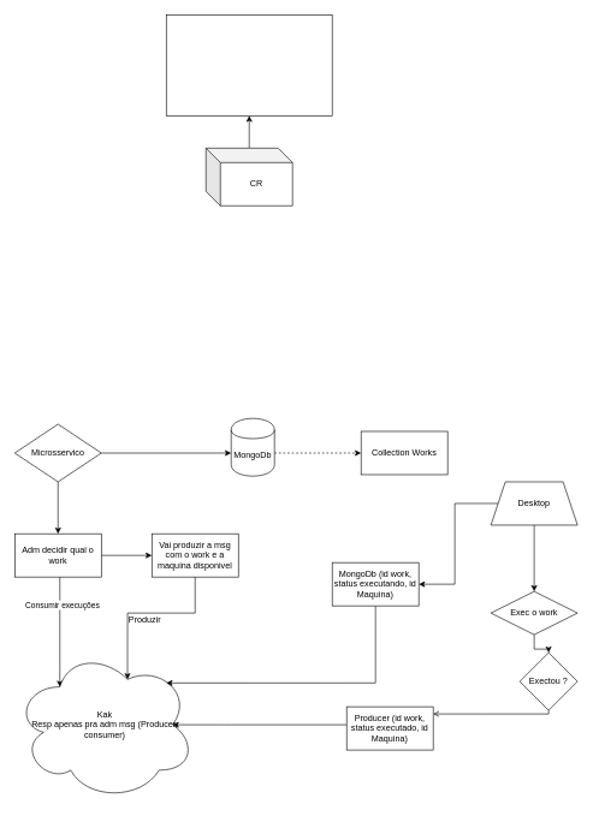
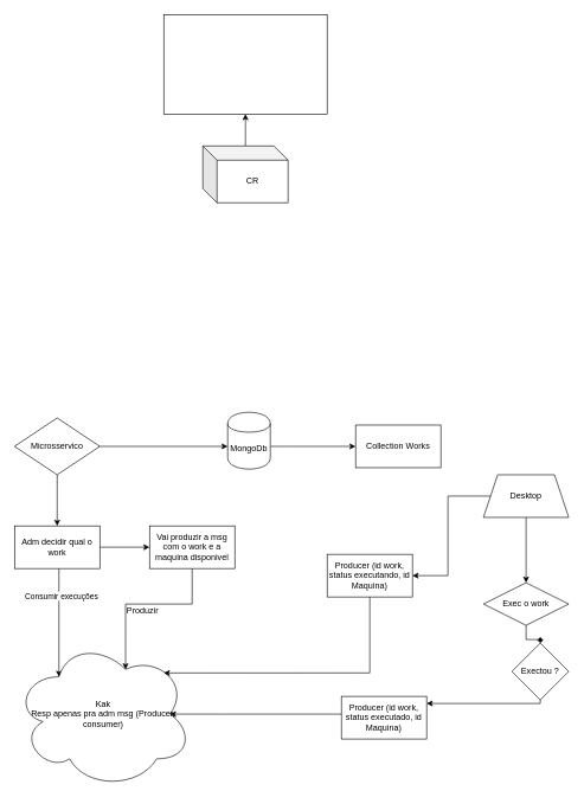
  <mxCell id="0" />
  <mxCell id="1" parent="0" />
  <mxCell id="2" value="" style="edgeStyle=orthogonalEdgeStyle;rounded=0;orthogonalLoop=1;jettySize=auto;html=1;" parent="1" source="3" target="4" edge="1"><mxGeometry relative="1" as="geometry" /></mxCell>
  <mxCell id="3" value="CR" style="shape=cube;whiteSpace=wrap;html=1;boundedLbl=1;backgroundOutline=1;darkOpacity=0.05;darkOpacity2=0.1;" parent="1" vertex="1"><mxGeometry x="285" y="205" width="120" height="80" as="geometry" /></mxCell>
  <mxCell id="4" value="" style="whiteSpace=wrap;html=1;" parent="1" vertex="1"><mxGeometry x="230" y="20" width="230" height="140" as="geometry" /></mxCell>
  <mxCell id="5" value="" style="edgeStyle=orthogonalEdgeStyle;rounded=0;orthogonalLoop=1;jettySize=auto;html=1;" parent="1" source="7" target="11" edge="1"><mxGeometry relative="1" as="geometry" /></mxCell>
  <mxCell id="6" value="" style="edgeStyle=orthogonalEdgeStyle;rounded=0;orthogonalLoop=1;jettySize=auto;html=1;entryX=0;entryY=0.6;entryDx=0;entryDy=0;entryPerimeter=0;" parent="1" source="7" target="13" edge="1"><mxGeometry relative="1" as="geometry" /></mxCell>
  <mxCell id="7" value="Microsservico" style="rhombus;whiteSpace=wrap;html=1;" parent="1" vertex="1"><mxGeometry x="20" y="588" width="120" height="80" as="geometry" /></mxCell>
  <mxCell id="8" value="" style="edgeStyle=orthogonalEdgeStyle;rounded=0;orthogonalLoop=1;jettySize=auto;html=1;entryX=0.25;entryY=0.25;entryDx=0;entryDy=0;entryPerimeter=0;" parent="1" source="11" target="14" edge="1"><mxGeometry relative="1" as="geometry"><Array as="points"><mxPoint x="83" y="923" /></Array></mxGeometry></mxCell>
  <mxCell id="9" value="Consumir execuções" style="edgeLabel;html=1;align=center;verticalAlign=middle;resizable=0;points=[];" parent="8" vertex="1" connectable="0"><mxGeometry x="-0.503" y="3" relative="1" as="geometry"><mxPoint as="offset" /></mxGeometry></mxCell>
  <mxCell id="10" value="" style="edgeStyle=orthogonalEdgeStyle;rounded=0;orthogonalLoop=1;jettySize=auto;html=1;" parent="1" source="11" target="27" edge="1"><mxGeometry relative="1" as="geometry" /></mxCell>
  <mxCell id="11" value="&lt;span&gt;Adm decidir qual o work&lt;/span&gt;" style="whiteSpace=wrap;html=1;" parent="1" vertex="1"><mxGeometry x="20" y="740" width="120" height="60" as="geometry" /></mxCell>
- <mxCell id="12" value="" style="edgeStyle=orthogonalEdgeStyle;rounded=0;orthogonalLoop=1;jettySize=auto;html=1;dashed=1;" parent="1" source="13" target="25" edge="1"><mxGeometry relative="1" as="geometry"><Array as="points"><mxPoint x="400" y="628" /><mxPoint x="400" y="628" /></Array></mxGeometry></mxCell>
+ <mxCell id="12" value="" style="edgeStyle=orthogonalEdgeStyle;rounded=0;orthogonalLoop=1;jettySize=auto;html=1;" parent="1" source="13" target="25" edge="1"><mxGeometry relative="1" as="geometry"><Array as="points"><mxPoint x="400" y="628" /><mxPoint x="400" y="628" /></Array></mxGeometry></mxCell>
  <mxCell id="13" value="MongoDb" style="shape=cylinder;whiteSpace=wrap;html=1;boundedLbl=1;backgroundOutline=1;" parent="1" vertex="1"><mxGeometry x="320" y="580" width="60" height="80" as="geometry" /></mxCell>
  <mxCell id="14" value="Kak&lt;br&gt;Resp apenas pra adm msg (Producer, consumer)" style="ellipse;shape=cloud;whiteSpace=wrap;html=1;" parent="1" vertex="1"><mxGeometry x="20" y="900" width="250" height="210" as="geometry" /></mxCell>
  <mxCell id="15" value="" style="edgeStyle=orthogonalEdgeStyle;rounded=0;orthogonalLoop=1;jettySize=auto;html=1;" parent="1" source="18" target="20" edge="1"><mxGeometry relative="1" as="geometry" /></mxCell>
  <mxCell id="16" style="edgeStyle=orthogonalEdgeStyle;rounded=0;orthogonalLoop=1;jettySize=auto;html=1;entryX=0.84;entryY=0.224;entryDx=0;entryDy=0;entryPerimeter=0;" parent="1" source="29" target="14" edge="1"><mxGeometry relative="1" as="geometry"><Array as="points"><mxPoint x="520" y="947" /></Array></mxGeometry></mxCell>
  <mxCell id="17" style="edgeStyle=orthogonalEdgeStyle;rounded=0;orthogonalLoop=1;jettySize=auto;html=1;entryX=1;entryY=0.5;entryDx=0;entryDy=0;" parent="1" source="18" target="29" edge="1"><mxGeometry relative="1" as="geometry" /></mxCell>
  <mxCell id="18" value="Desktop" style="shape=trapezoid;perimeter=trapezoidPerimeter;whiteSpace=wrap;html=1;fixedSize=1;" parent="1" vertex="1"><mxGeometry x="680" y="668" width="120" height="60" as="geometry" /></mxCell>
- <mxCell id="19" value="" style="edgeStyle=orthogonalEdgeStyle;rounded=0;orthogonalLoop=1;jettySize=auto;html=1;" parent="1" source="20" target="22" edge="1"><mxGeometry relative="1" as="geometry" /></mxCell>
+ <mxCell id="19" value="" style="edgeStyle=orthogonalEdgeStyle;rounded=0;orthogonalLoop=1;jettySize=auto;html=1;endArrow=diamond;" parent="1" source="20" target="22" edge="1"><mxGeometry relative="1" as="geometry" /></mxCell>
  <mxCell id="20" value="Exec o work" style="rhombus;whiteSpace=wrap;html=1;" parent="1" vertex="1"><mxGeometry x="680" y="820" width="120" height="60" as="geometry" /></mxCell>
- <mxCell id="21" value="" style="edgeStyle=orthogonalEdgeStyle;rounded=0;orthogonalLoop=1;jettySize=auto;html=1;endArrow=open;" parent="1" source="22" target="24" edge="1"><mxGeometry relative="1" as="geometry"><Array as="points"><mxPoint x="670" y="990" /><mxPoint x="670" y="990" /></Array></mxGeometry></mxCell>
+ <mxCell id="21" value="" style="edgeStyle=orthogonalEdgeStyle;rounded=0;orthogonalLoop=1;jettySize=auto;html=1;" parent="1" source="22" target="24" edge="1"><mxGeometry relative="1" as="geometry"><Array as="points"><mxPoint x="670" y="990" /><mxPoint x="670" y="990" /></Array></mxGeometry></mxCell>
  <mxCell id="22" value="Exectou ?" style="rhombus;whiteSpace=wrap;html=1;" parent="1" vertex="1"><mxGeometry x="720" y="905" width="80" height="80" as="geometry" /></mxCell>
  <mxCell id="23" style="edgeStyle=orthogonalEdgeStyle;rounded=0;orthogonalLoop=1;jettySize=auto;html=1;entryX=0.875;entryY=0.5;entryDx=0;entryDy=0;entryPerimeter=0;" parent="1" source="24" target="14" edge="1"><mxGeometry relative="1" as="geometry"><Array as="points"><mxPoint x="310" y="1005" /><mxPoint x="310" y="1005" /></Array></mxGeometry></mxCell>
  <mxCell id="24" value="Producer (id work, status executado, id Maquina)" style="whiteSpace=wrap;html=1;" parent="1" vertex="1"><mxGeometry x="480" y="980" width="120" height="60" as="geometry" /></mxCell>
  <mxCell id="25" value="Collection Works" style="whiteSpace=wrap;html=1;" parent="1" vertex="1"><mxGeometry x="500" y="598" width="120" height="60" as="geometry" /></mxCell>
  <mxCell id="26" value="" style="edgeStyle=orthogonalEdgeStyle;rounded=0;orthogonalLoop=1;jettySize=auto;html=1;entryX=0.625;entryY=0.2;entryDx=0;entryDy=0;entryPerimeter=0;" parent="1" source="27" target="14" edge="1"><mxGeometry relative="1" as="geometry" /></mxCell>
  <mxCell id="27" value="Vai produzir a msg com o work e a maquina disponivel" style="whiteSpace=wrap;html=1;" parent="1" vertex="1"><mxGeometry x="210" y="740" width="120" height="60" as="geometry" /></mxCell>
  <mxCell id="28" value="Produzir" style="text;html=1;align=center;verticalAlign=middle;resizable=0;points=[];autosize=1;" parent="1" vertex="1"><mxGeometry x="170" y="850" width="60" height="20" as="geometry" /></mxCell>
- <mxCell id="29" value="MongoDb (id work, status executando, id Maquina)" style="whiteSpace=wrap;html=1;" parent="1" vertex="1"><mxGeometry x="460" y="780" width="120" height="60" as="geometry" /></mxCell>
+ <mxCell id="29" value="Producer (id work, status executando, id Maquina)" style="whiteSpace=wrap;html=1;" parent="1" vertex="1"><mxGeometry x="460" y="780" width="120" height="60" as="geometry" /></mxCell>
